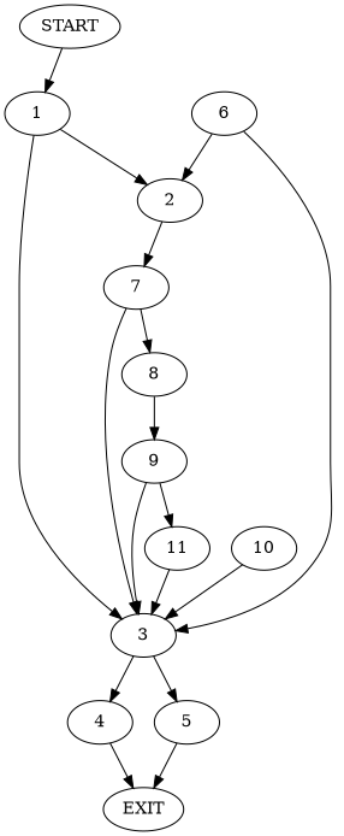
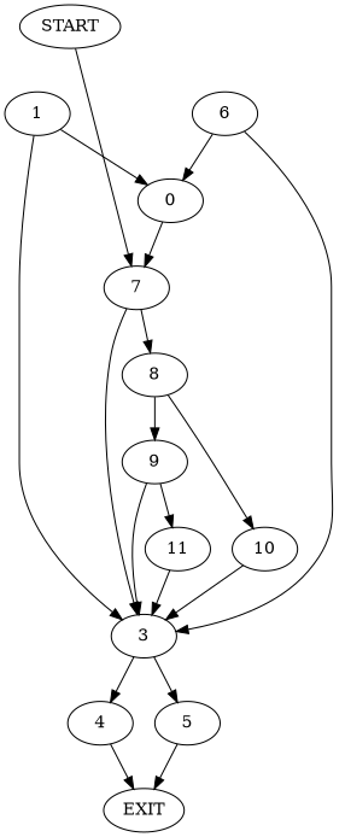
  digraph {
    n1 [label=START]
    1
-   2
+   2 [label=0]
    3
    n5 [label=EXIT]
    7
    4
    5
    6
    8
    9
    10
    11
-   n1 -> 1
+   n1 -> 7
    1 -> 2
    1 -> 3
    2 -> 7
    3 -> 4
    3 -> 5
    7 -> 3
    7 -> 8
    4 -> n5
    5 -> n5
    6 -> 2
    6 -> 3
    8 -> 9
+   8 -> 10
    9 -> 3
    9 -> 11
    10 -> 3
    11 -> 3
  }
